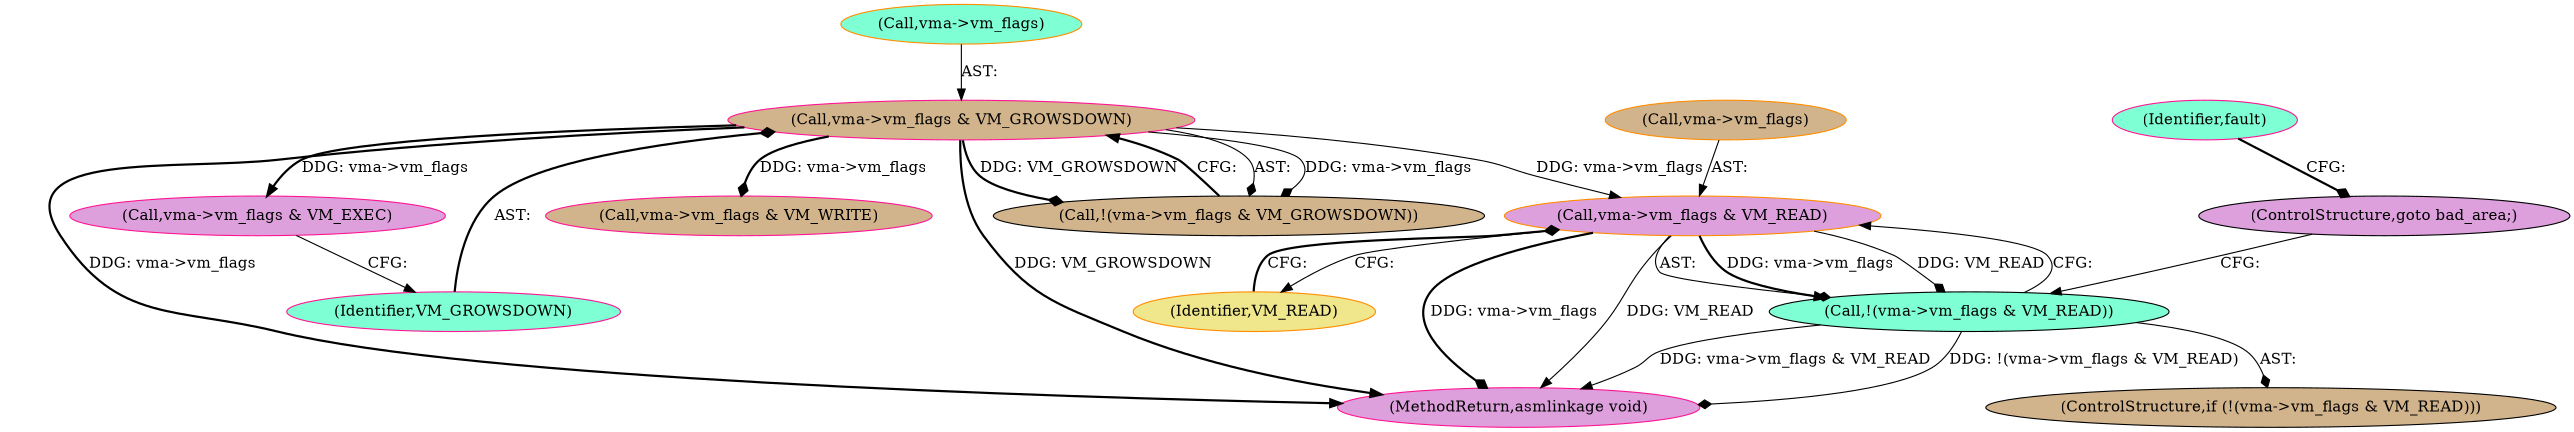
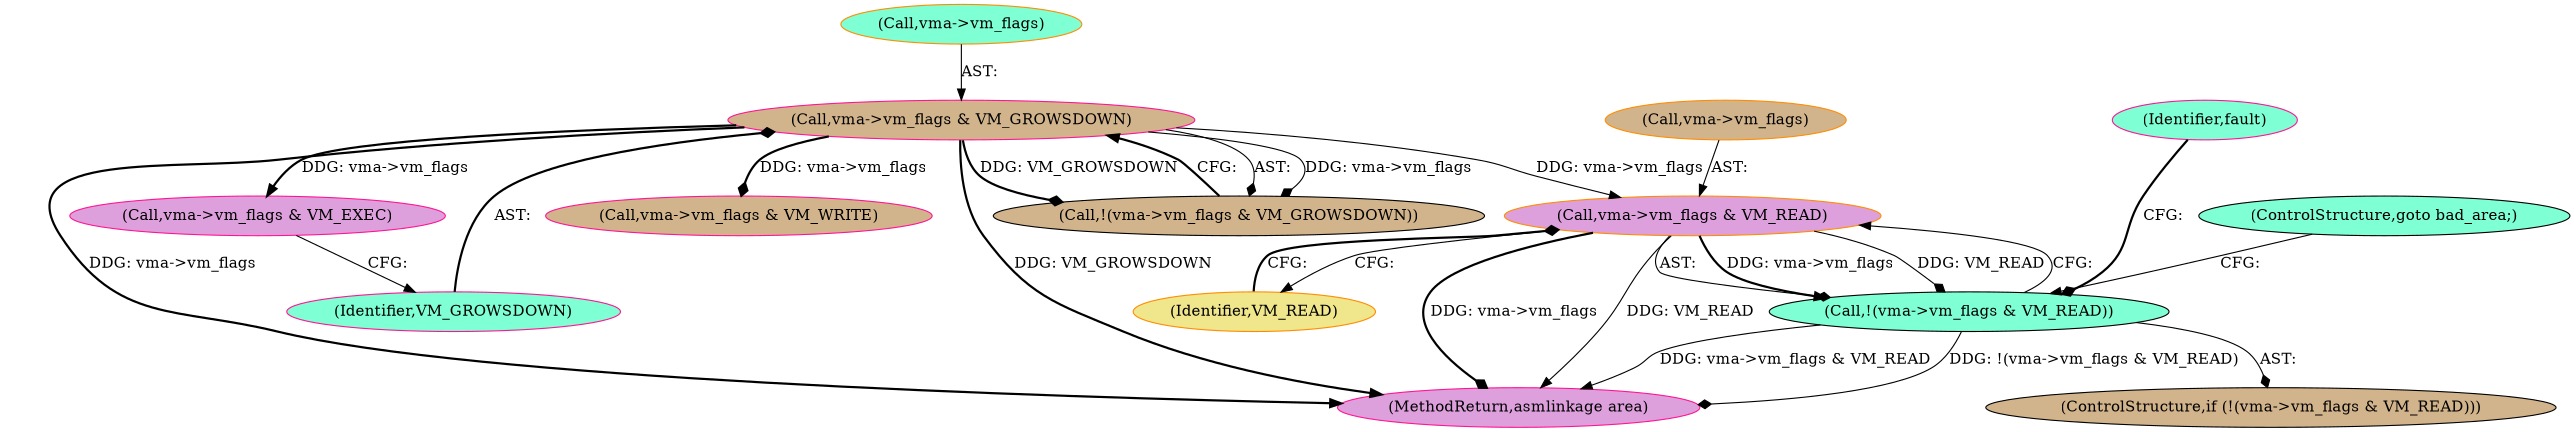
  digraph {
    node [color=deeppink fillcolor=aquamarine style=filled]
    edge [arrowhead=normal style=solid]
    n1 [color=darkorange fillcolor=plum label="(Call,vma->vm_flags & VM_READ)"]
    n2 [color=black label="(Call,!(vma->vm_flags & VM_READ))"]
-   n3 [fillcolor=plum label="(MethodReturn,asmlinkage void)"]
+   n3 [fillcolor=plum label="(MethodReturn,asmlinkage area)"]
    n4 [color=darkorange fillcolor=khaki label="(Identifier,VM_READ)"]
    n5 [color=black fillcolor=tan label="(ControlStructure,if (!(vma->vm_flags & VM_READ)))"]
    n6 [fillcolor=tan label="(Call,vma->vm_flags & VM_GROWSDOWN)"]
    n7 [fillcolor=tan label="(Call,vma->vm_flags & VM_WRITE)"]
    n8 [fillcolor=plum label="(Call,vma->vm_flags & VM_EXEC)"]
    n9 [color=black fillcolor=tan label="(Call,!(vma->vm_flags & VM_GROWSDOWN))"]
    n10 [label="(Identifier,VM_GROWSDOWN)"]
    n11 [label="(Identifier,fault)"]
-   n12 [color=black fillcolor=plum label="(ControlStructure,goto bad_area;)"]
+   n12 [color=black label="(ControlStructure,goto bad_area;)"]
    n13 [color=darkorange fillcolor=tan label="(Call,vma->vm_flags)"]
    n14 [color=darkorange label="(Call,vma->vm_flags)"]
    n1 -> n2 [arrowhead=diamond label="AST: "]
    n1 -> n2 [label="DDG: vma->vm_flags" style=bold]
    n1 -> n2 [arrowhead=diamond label="DDG: VM_READ"]
    n1 -> n3 [arrowhead=diamond label="DDG: vma->vm_flags" style=bold]
    n1 -> n3 [label="DDG: VM_READ"]
    n1 -> n4 [label="CFG: "]
    n2 -> n1 [label="CFG: "]
    n2 -> n3 [label="DDG: vma->vm_flags & VM_READ"]
    n2 -> n3 [arrowhead=diamond label="DDG: !(vma->vm_flags & VM_READ)"]
    n2 -> n5 [arrowhead=diamond label="AST: "]
    n4 -> n1 [arrowhead=diamond label="CFG: " style=bold]
    n6 -> n1 [label="DDG: vma->vm_flags"]
    n6 -> n3 [label="DDG: vma->vm_flags" style=bold]
    n6 -> n3 [label="DDG: VM_GROWSDOWN" style=bold]
    n6 -> n7 [arrowhead=diamond label="DDG: vma->vm_flags" style=bold]
    n6 -> n8 [label="DDG: vma->vm_flags" style=bold]
    n6 -> n9 [arrowhead=diamond label="AST: "]
    n6 -> n9 [arrowhead=diamond label="DDG: vma->vm_flags"]
    n6 -> n9 [arrowhead=diamond label="DDG: VM_GROWSDOWN" style=bold]
    n8 -> n10 [label="CFG: "]
    n9 -> n6 [label="CFG: " style=bold]
    n10 -> n6 [arrowhead=diamond label="AST: " style=bold]
-   n11 -> n12 [arrowhead=diamond label="CFG: " style=bold]
+   n11 -> n2 [arrowhead=diamond label="CFG: " style=bold]
    n12 -> n2 [label="CFG: "]
    n13 -> n1 [label="AST: "]
    n14 -> n6 [label="AST: "]
  }
